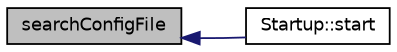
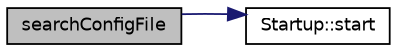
  digraph {
    rankdir=LR
    node [color=black fontname=Helvetica fontsize=10 shape=record style=filled]
    n1 [fillcolor=grey75 fontcolor=black height=0.2 label=searchConfigFile width=0.4]
    n2 [fillcolor=white height=0.2 label="Startup::start" width=0.4]
-   n1 -> n2 [color=midnightblue dir=back fontname=Helvetica fontsize=10 labelfontname=Helvetica labelfontsize=10 style=solid]
+   n2 -> n1 [color=midnightblue dir=back fontname=Helvetica fontsize=10 labelfontname=Helvetica labelfontsize=10 style=solid]
  }
